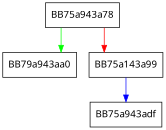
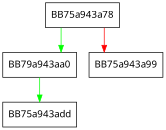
  digraph {
    fontname="Noto Sans"
    splines=ortho
    node [fontname="Noto Sans" shape=box]
    edge [color=green fontname="Noto Sans"]
    n1 [label=BB79a943aa0]
    BB75a943a78
-   BB75a943a99 [label=BB75a143a99]
-   BB75a943adf
+   BB75a943a99
+   BB75a943add
+   n1 -> BB75a943add
    BB75a943a78 -> n1
    BB75a943a78 -> BB75a943a99 [color=red]
-   BB75a943a99 -> BB75a943adf [color=blue]
  }
